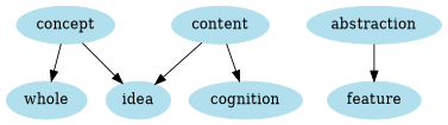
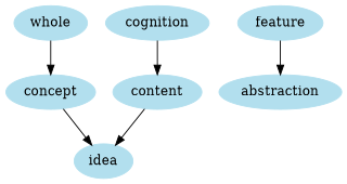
  digraph {
    node [color=lightblue2 style=filled]
    whole
    concept
    idea
    content
    cognition
    n6 [label=feature]
    abstraction
-   concept -> whole
+   whole -> concept
    concept -> idea
    content -> idea
-   content -> cognition
-   abstraction -> n6
+   cognition -> content
+   n6 -> abstraction
  }
